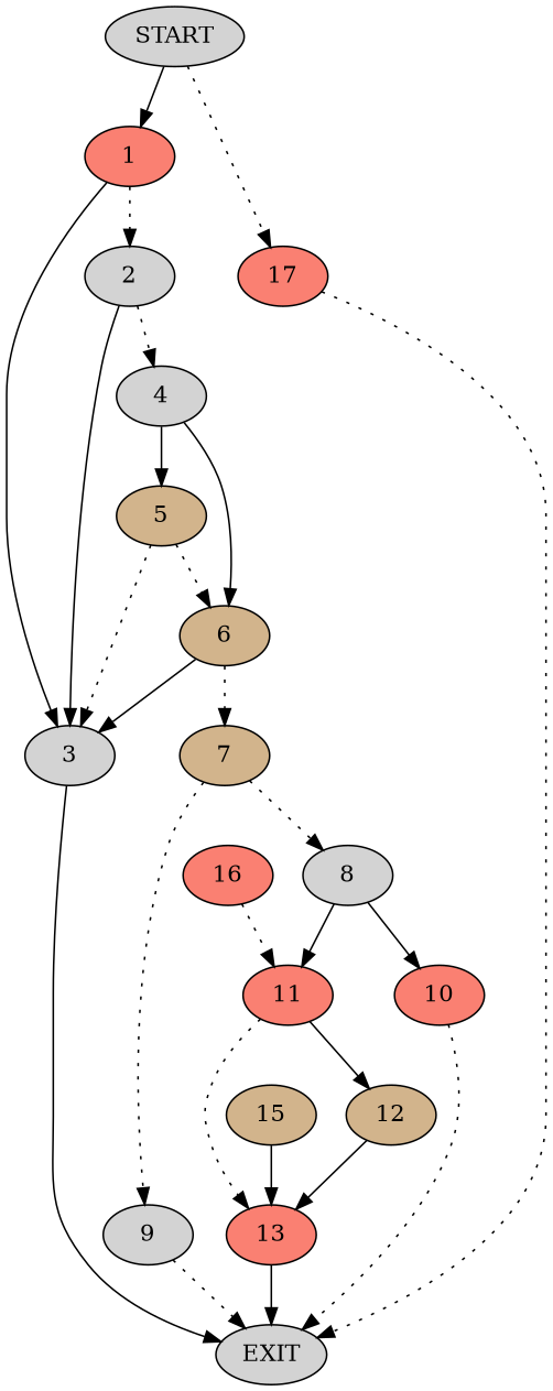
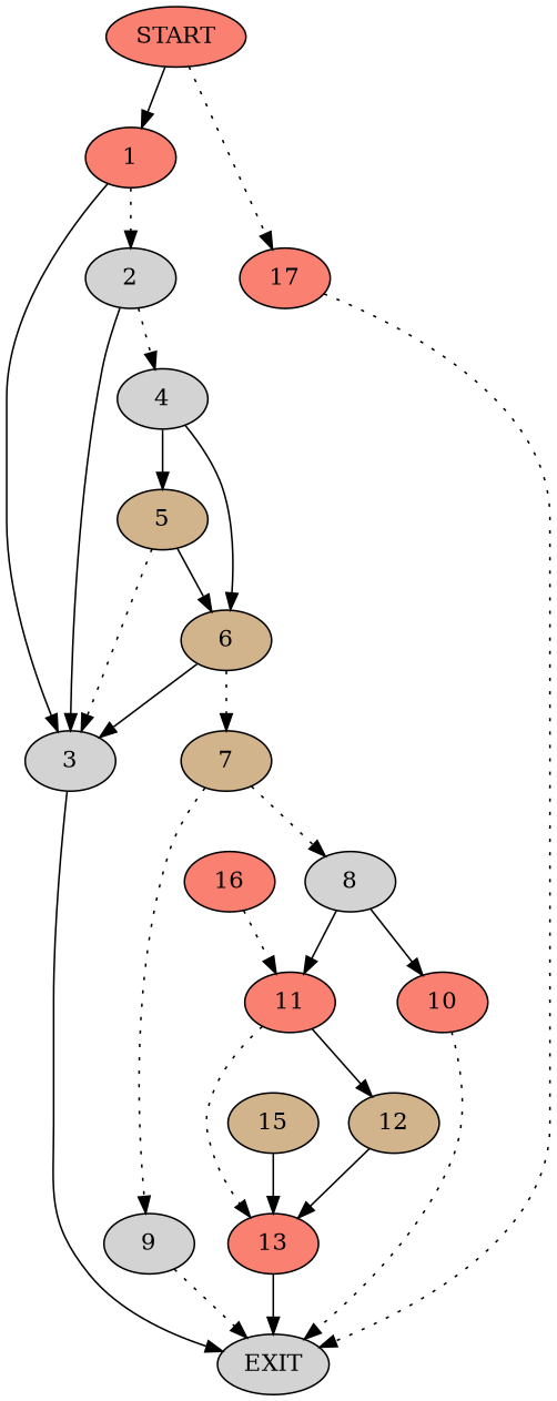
  digraph {
    node [fillcolor=salmon style=filled]
    edge [style=solid]
-   n1 [fillcolor=lightgrey label=START]
+   n1 [label=START]
    1
    17
    2 [fillcolor=lightgrey]
    3 [fillcolor=lightgrey]
    n6 [fillcolor=lightgrey label=EXIT]
    4 [fillcolor=lightgrey]
    5 [fillcolor=tan]
    6 [fillcolor=tan]
    7 [fillcolor=tan]
    8 [fillcolor=lightgrey]
    9 [fillcolor=lightgrey]
    10
    11
    12 [fillcolor=tan]
    13
    15 [fillcolor=tan]
    16
    n1 -> 1
    n1 -> 17 [style=dotted]
    1 -> 2 [style=dotted]
    1 -> 3
    17 -> n6 [style=dotted]
    2 -> 3
    2 -> 4 [style=dotted]
    3 -> n6
    4 -> 5
    4 -> 6
    5 -> 3 [style=dotted]
-   5 -> 6 [style=dotted]
+   5 -> 6
    6 -> 3
    6 -> 7 [style=dotted]
    7 -> 8 [style=dotted]
    7 -> 9 [style=dotted]
    8 -> 10
    8 -> 11
    9 -> n6 [style=dotted]
    10 -> n6 [style=dotted]
    11 -> 12
    11 -> 13 [style=dotted]
    12 -> 13
    13 -> n6
    15 -> 13
    16 -> 11 [style=dotted]
  }
